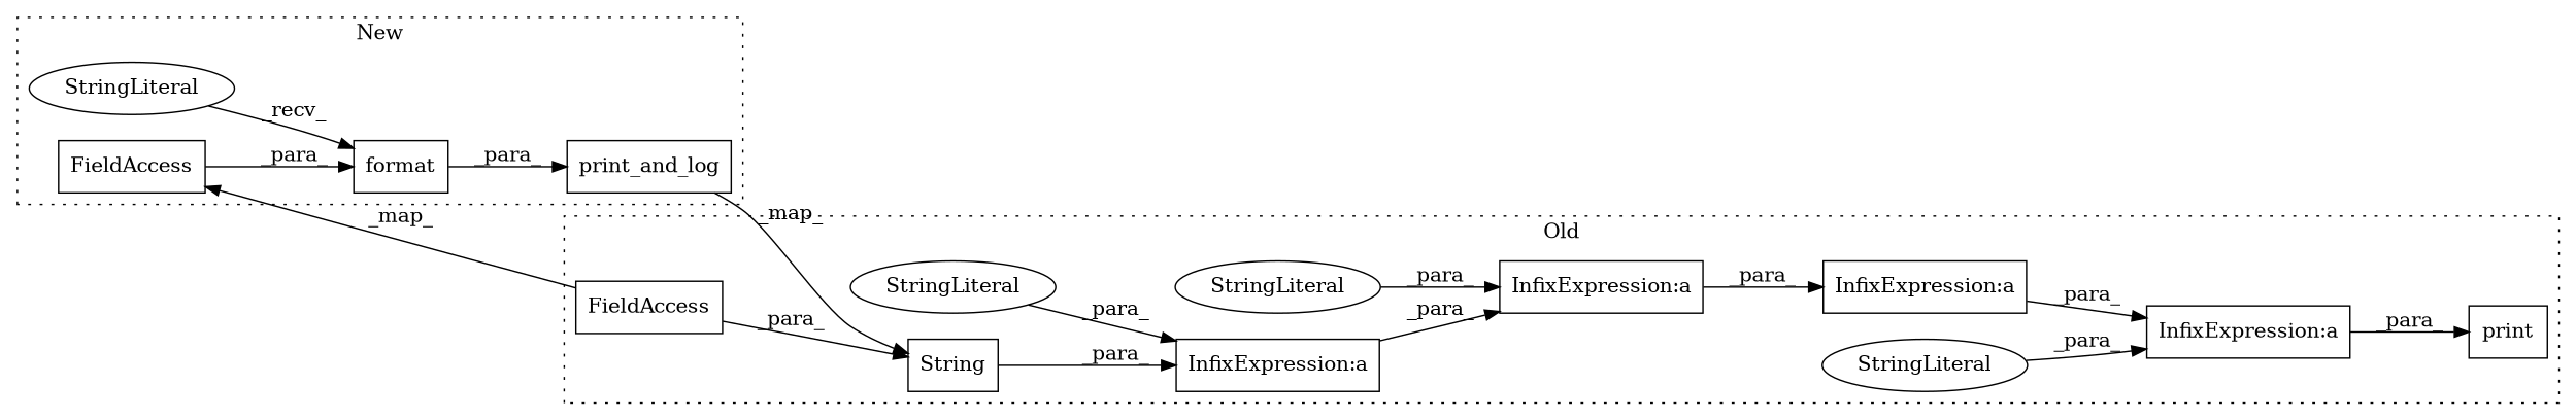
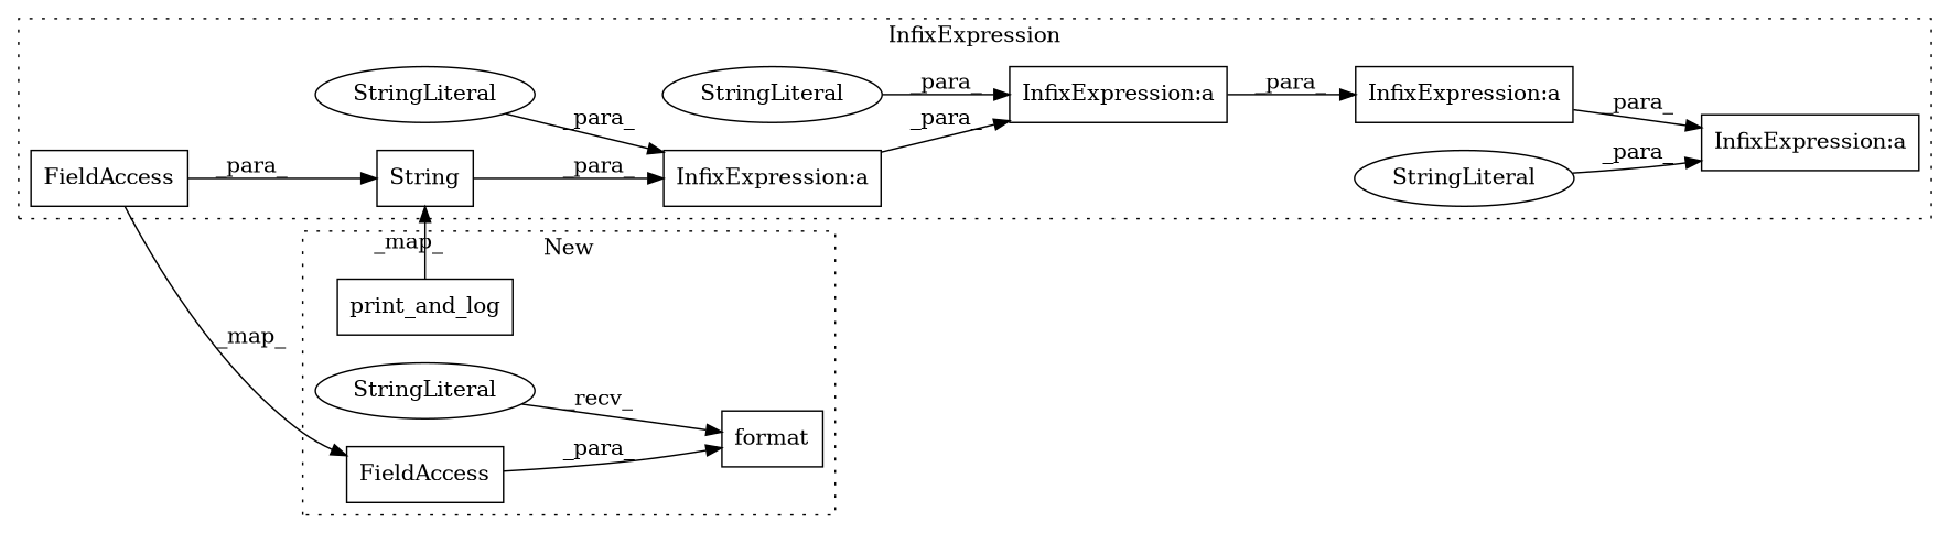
  digraph {
    rankdir=LR
    node [a=32 l=3 shape=box]
    n1 [l="7,1" label=String s="18347,18368"]
    n2 [a=27 label="InfixExpression:a" s=18387]
    n3 [a=27 label="InfixExpression:a" s=18344]
    n4 [a=27 label="InfixExpression:a" s=18370]
-   n5 [l="6,1" label=print s="18307,18443"]
    n6 [a=45 l=27 label=StringLiteral s=18317 shape=ellipse]
    n7 [a=45 l=13 label=StringLiteral s=18373 shape=ellipse]
    n8 [a=22 l=14 label=FieldAccess s=18354]
    n9 [a=27 label="InfixExpression:a" s=18406]
    n10 [a=45 l=10 label=StringLiteral s=18409 shape=ellipse]
    n11 [l="14,1" label=print_and_log s="7140,7250"]
    n12 [l="7,1" label=format s="7207,7249"]
    n13 [a=45 l=52 label=StringLiteral s=7154 shape=ellipse]
    n14 [a=22 l=14 label=FieldAccess s=7214]
    subgraph cluster_1 {
-     label=Old
+     label=InfixExpression
      style=dotted
      n1
      n2
      n3
      n4
-     n5
      n6
      n7
      n8
      n9
      n10
    }
    subgraph cluster_2 {
      label=New
      style=dotted
      n11
      n12
      n13
      n14
    }
    n1 -> n3 [label=_para_]
    n2 -> n9 [label=_para_]
    n3 -> n4 [label=_para_]
    n4 -> n2 [label=_para_]
    n6 -> n3 [label=_para_]
    n7 -> n4 [label=_para_]
    n8 -> n1 [label=_para_]
    n8 -> n14 [label=_map_]
-   n9 -> n5 [label=_para_]
    n10 -> n9 [label=_para_]
    n11 -> n1 [label=_map_]
-   n12 -> n11 [label=_para_]
    n13 -> n12 [label=_recv_]
    n14 -> n12 [label=_para_]
  }
